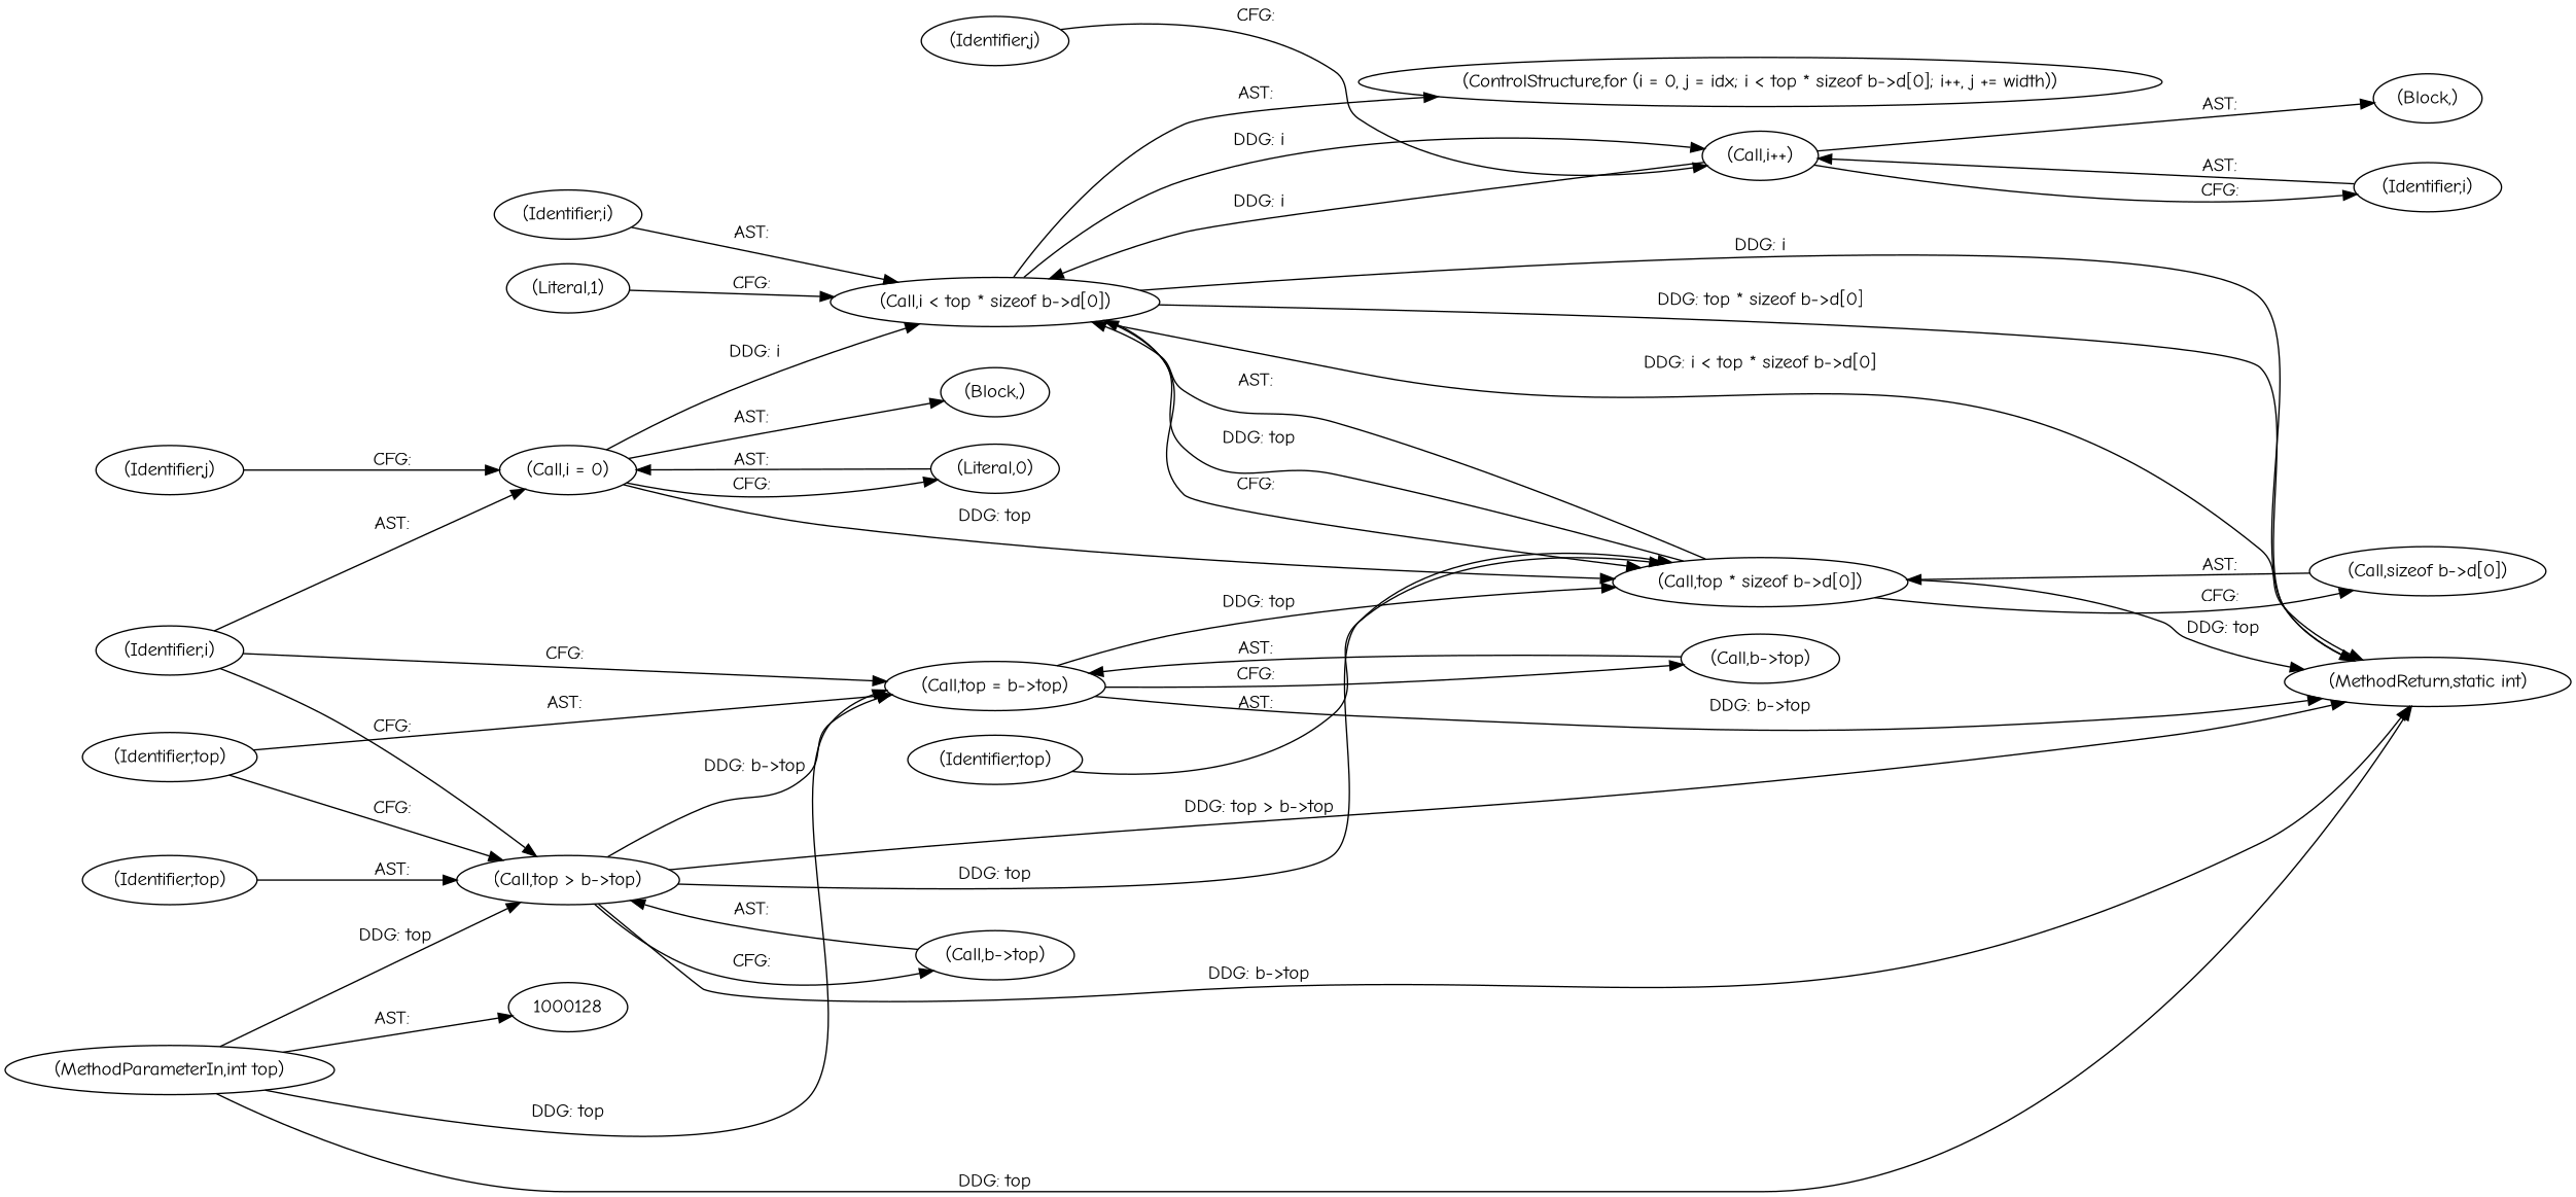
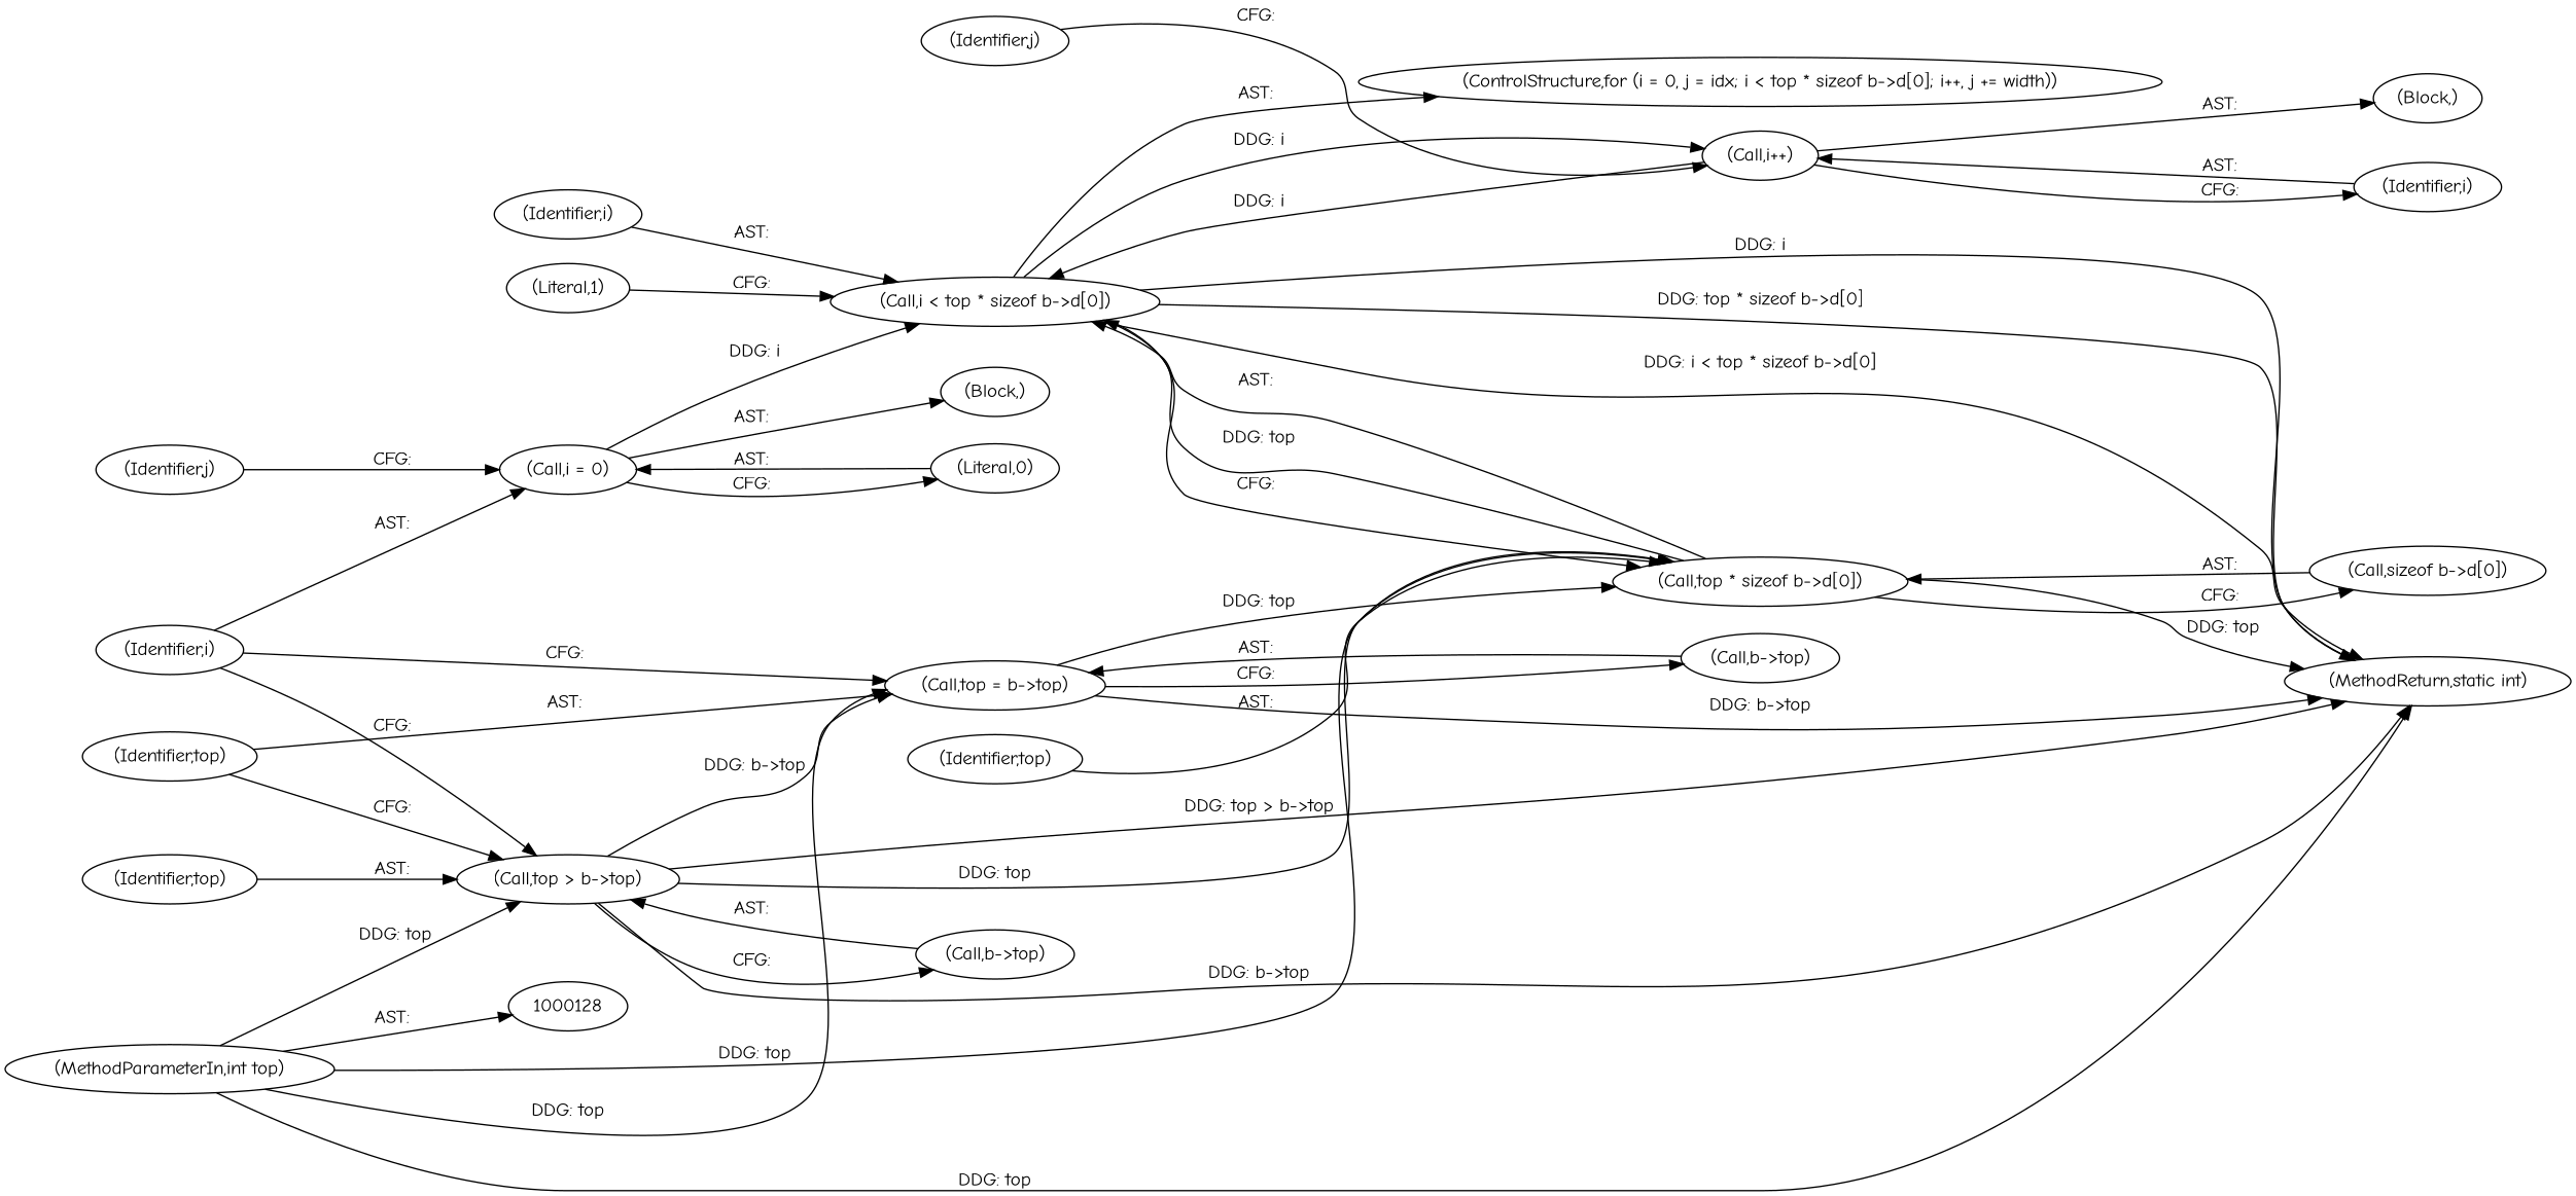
  digraph {
    fontname="Comic Neue"
    rankdir=LR
    node [fontname="Comic Neue"]
    edge [fontname="Comic Neue"]
    n1 [label="(Call,i < top * sizeof b->d[0])"]
    n2 [label="(Call,i++)"]
    n3 [label="(Call,top * sizeof b->d[0])"]
    n4 [label="(MethodReturn,static int)"]
    n5 [label="(ControlStructure,for (i = 0, j = idx; i < top * sizeof b->d[0]; i++, j += width))"]
    n6 [label="(Identifier,i)"]
    n7 [label="(Block,)"]
    n8 [label="(Call,sizeof b->d[0])"]
    n9 [label="(Call,i = 0)"]
    n10 [label="(Literal,0)"]
    n11 [label="(Block,)"]
    n12 [label="(Call,top > b->top)"]
    n13 [label="(Call,top = b->top)"]
    n14 [label="(Call,b->top)"]
    n15 [label="(Call,b->top)"]
    n16 [label="(MethodParameterIn,int top)"]
    1000128
    n18 [label="(Identifier,top)"]
    n19 [label="(Identifier,i)"]
    n20 [label="(Identifier,top)"]
    n21 [label="(Identifier,j)"]
    n22 [label="(Identifier,top)"]
    n23 [label="(Identifier,j)"]
    n24 [label="(Literal,1)"]
    n25 [label="(Identifier,i)"]
    n1 -> n2 [label="DDG: i"]
    n1 -> n3 [label="CFG: "]
    n1 -> n4 [label="DDG: i"]
    n1 -> n4 [label="DDG: top * sizeof b->d[0]"]
    n1 -> n4 [label="DDG: i < top * sizeof b->d[0]"]
    n1 -> n5 [label="AST: "]
    n2 -> n1 [label="DDG: i"]
    n2 -> n6 [label="CFG: "]
    n2 -> n7 [label="AST: "]
    n3 -> n1 [label="AST: "]
    n3 -> n1 [label="DDG: top"]
    n3 -> n4 [label="DDG: top"]
    n3 -> n8 [label="CFG: "]
    n6 -> n2 [label="AST: "]
    n8 -> n3 [label="AST: "]
    n9 -> n1 [label="DDG: i"]
    n9 -> n10 [label="CFG: "]
    n9 -> n11 [label="AST: "]
    n10 -> n9 [label="AST: "]
    n12 -> n3 [label="DDG: top"]
    n12 -> n4 [label="DDG: b->top"]
    n12 -> n4 [label="DDG: top > b->top"]
    n12 -> n13 [label="DDG: b->top"]
    n12 -> n14 [label="CFG: "]
    n13 -> n3 [label="DDG: top"]
    n13 -> n4 [label="DDG: b->top"]
    n13 -> n15 [label="CFG: "]
    n14 -> n12 [label="AST: "]
    n15 -> n13 [label="AST: "]
-   n9 -> n3 [label="DDG: top"]
+   n16 -> n3 [label="DDG: top"]
    n16 -> n4 [label="DDG: top"]
    n16 -> n12 [label="DDG: top"]
    n16 -> n13 [label="DDG: top"]
    n16 -> 1000128 [label="AST: "]
    n18 -> n3 [label="AST: "]
    n19 -> n1 [label="AST: "]
    n20 -> n12 [label="CFG: "]
    n20 -> n13 [label="AST: "]
    n21 -> n2 [label="CFG: "]
    n22 -> n12 [label="AST: "]
    n23 -> n9 [label="CFG: "]
    n24 -> n1 [label="CFG: "]
    n25 -> n9 [label="AST: "]
    n25 -> n12 [label="CFG: "]
    n25 -> n13 [label="CFG: "]
  }
